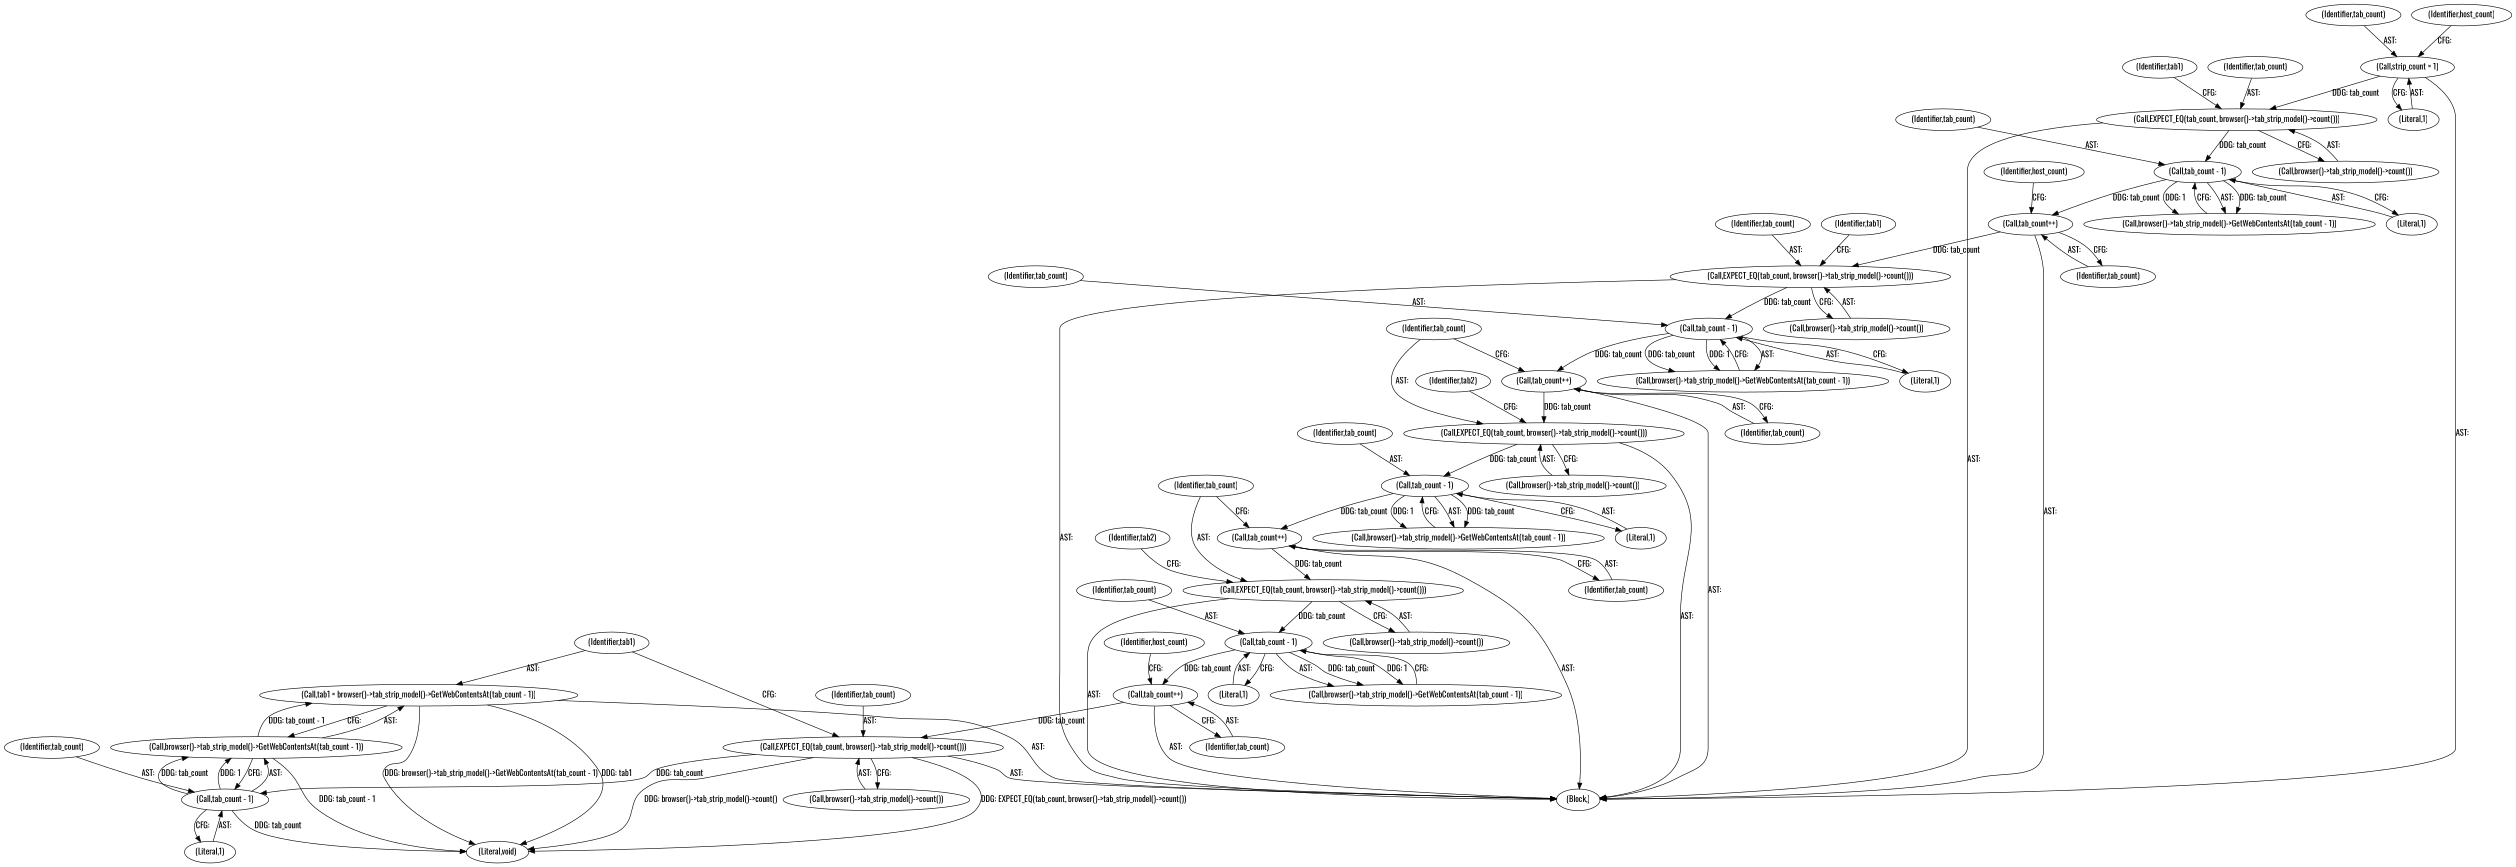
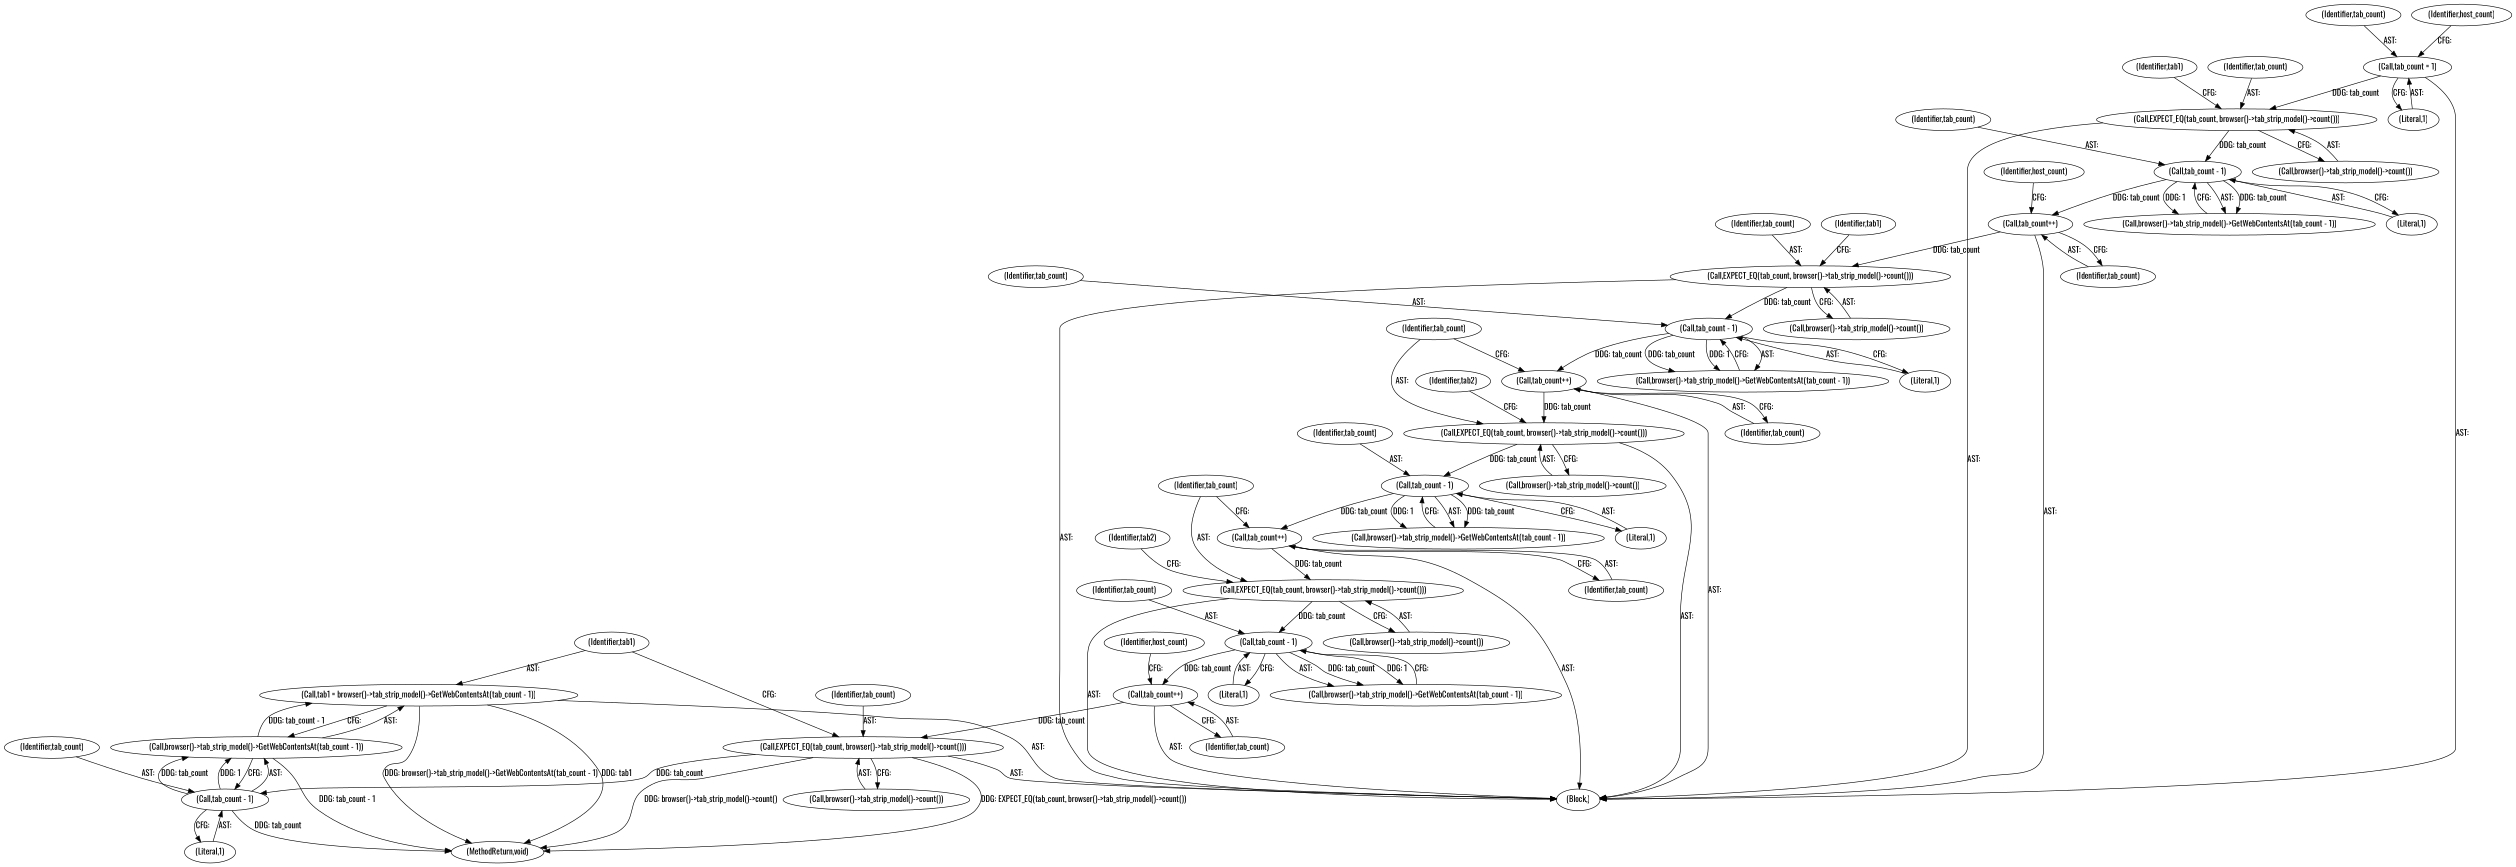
  digraph {
    fontname=Oswald
    node [fontname=Oswald]
    edge [fontname=Oswald]
    n1 [label="(Call,tab1 = browser()->tab_strip_model()->GetWebContentsAt(tab_count - 1))"]
    n2 [label="(Call,browser()->tab_strip_model()->GetWebContentsAt(tab_count - 1))"]
    n3 [label="(Block,)"]
-   n4 [label="(Literal,void)"]
+   n4 [label="(MethodReturn,void)"]
    n5 [label="(Call,tab_count - 1)"]
    n6 [label="(Literal,1)"]
    n7 [label="(Call,EXPECT_EQ(tab_count, browser()->tab_strip_model()->count()))"]
    n8 [label="(Call,browser()->tab_strip_model()->count())"]
    n9 [label="(Call,tab_count++)"]
    n10 [label="(Identifier,tab_count)"]
    n11 [label="(Call,tab_count - 1)"]
    n12 [label="(Call,browser()->tab_strip_model()->GetWebContentsAt(tab_count - 1))"]
    n13 [label="(Literal,1)"]
    n14 [label="(Call,EXPECT_EQ(tab_count, browser()->tab_strip_model()->count()))"]
    n15 [label="(Call,browser()->tab_strip_model()->count())"]
    n16 [label="(Call,tab_count++)"]
    n17 [label="(Identifier,tab_count)"]
    n18 [label="(Call,tab_count - 1)"]
    n19 [label="(Literal,1)"]
    n20 [label="(Call,browser()->tab_strip_model()->GetWebContentsAt(tab_count - 1))"]
    n21 [label="(Call,EXPECT_EQ(tab_count, browser()->tab_strip_model()->count()))"]
    n22 [label="(Call,browser()->tab_strip_model()->count())"]
    n23 [label="(Call,tab_count++)"]
    n24 [label="(Identifier,tab_count)"]
    n25 [label="(Call,tab_count - 1)"]
    n26 [label="(Literal,1)"]
    n27 [label="(Call,browser()->tab_strip_model()->GetWebContentsAt(tab_count - 1))"]
    n28 [label="(Call,EXPECT_EQ(tab_count, browser()->tab_strip_model()->count()))"]
    n29 [label="(Call,browser()->tab_strip_model()->count())"]
    n30 [label="(Call,tab_count++)"]
    n31 [label="(Identifier,tab_count)"]
    n32 [label="(Call,tab_count - 1)"]
    n33 [label="(Literal,1)"]
    n34 [label="(Call,browser()->tab_strip_model()->GetWebContentsAt(tab_count - 1))"]
    n35 [label="(Call,EXPECT_EQ(tab_count, browser()->tab_strip_model()->count()))"]
    n36 [label="(Call,browser()->tab_strip_model()->count())"]
-   n37 [label="(Call,strip_count = 1)"]
+   n37 [label="(Call,tab_count = 1)"]
    n38 [label="(Literal,1)"]
    n39 [label="(Identifier,tab2)"]
    n40 [label="(Identifier,tab_count)"]
    n41 [label="(Identifier,host_count)"]
    n42 [label="(Identifier,tab_count)"]
    n43 [label="(Identifier,tab2)"]
    n44 [label="(Identifier,tab1)"]
    n45 [label="(Identifier,tab_count)"]
    n46 [label="(Identifier,tab_count)"]
    n47 [label="(Identifier,tab_count)"]
    n48 [label="(Identifier,tab1)"]
    n49 [label="(Identifier,tab_count)"]
    n50 [label="(Identifier,tab_count)"]
    n51 [label="(Identifier,tab_count)"]
    n52 [label="(Identifier,tab_count)"]
    n53 [label="(Identifier,host_count)"]
    n54 [label="(Identifier,tab1)"]
    n55 [label="(Identifier,tab_count)"]
    n56 [label="(Identifier,host_count)"]
    n57 [label="(Identifier,tab_count)"]
    n1 -> n2 [label="CFG: "]
    n1 -> n3 [label="AST: "]
    n1 -> n4 [label="DDG: browser()->tab_strip_model()->GetWebContentsAt(tab_count - 1)"]
    n1 -> n4 [label="DDG: tab1"]
    n2 -> n1 [label="AST: "]
    n2 -> n1 [label="DDG: tab_count - 1"]
    n2 -> n4 [label="DDG: tab_count - 1"]
    n2 -> n5 [label="CFG: "]
    n5 -> n2 [label="AST: "]
    n5 -> n2 [label="DDG: tab_count"]
    n5 -> n2 [label="DDG: 1"]
    n5 -> n4 [label="DDG: tab_count"]
    n5 -> n6 [label="CFG: "]
    n6 -> n5 [label="AST: "]
    n7 -> n3 [label="AST: "]
    n7 -> n4 [label="DDG: browser()->tab_strip_model()->count()"]
    n7 -> n4 [label="DDG: EXPECT_EQ(tab_count, browser()->tab_strip_model()->count())"]
    n7 -> n5 [label="DDG: tab_count"]
    n7 -> n8 [label="CFG: "]
    n8 -> n7 [label="AST: "]
    n9 -> n3 [label="AST: "]
    n9 -> n7 [label="DDG: tab_count"]
    n9 -> n10 [label="CFG: "]
    n10 -> n9 [label="AST: "]
    n11 -> n9 [label="DDG: tab_count"]
    n11 -> n12 [label="AST: "]
    n11 -> n12 [label="DDG: tab_count"]
    n11 -> n12 [label="DDG: 1"]
    n11 -> n13 [label="CFG: "]
    n12 -> n11 [label="CFG: "]
    n13 -> n11 [label="AST: "]
    n14 -> n3 [label="AST: "]
    n14 -> n11 [label="DDG: tab_count"]
    n14 -> n15 [label="CFG: "]
    n15 -> n14 [label="AST: "]
    n16 -> n3 [label="AST: "]
    n16 -> n14 [label="DDG: tab_count"]
    n16 -> n17 [label="CFG: "]
    n17 -> n16 [label="AST: "]
    n18 -> n16 [label="DDG: tab_count"]
    n18 -> n19 [label="CFG: "]
    n18 -> n20 [label="AST: "]
    n18 -> n20 [label="DDG: tab_count"]
    n18 -> n20 [label="DDG: 1"]
    n19 -> n18 [label="AST: "]
    n20 -> n18 [label="CFG: "]
    n21 -> n3 [label="AST: "]
    n21 -> n18 [label="DDG: tab_count"]
    n21 -> n22 [label="CFG: "]
    n22 -> n21 [label="AST: "]
    n23 -> n3 [label="AST: "]
    n23 -> n21 [label="DDG: tab_count"]
    n23 -> n24 [label="CFG: "]
    n24 -> n23 [label="AST: "]
    n25 -> n23 [label="DDG: tab_count"]
    n25 -> n26 [label="CFG: "]
    n25 -> n27 [label="AST: "]
    n25 -> n27 [label="DDG: tab_count"]
    n25 -> n27 [label="DDG: 1"]
    n26 -> n25 [label="AST: "]
    n27 -> n25 [label="CFG: "]
    n28 -> n3 [label="AST: "]
    n28 -> n25 [label="DDG: tab_count"]
    n28 -> n29 [label="CFG: "]
    n29 -> n28 [label="AST: "]
    n30 -> n3 [label="AST: "]
    n30 -> n28 [label="DDG: tab_count"]
    n30 -> n31 [label="CFG: "]
    n31 -> n30 [label="AST: "]
    n32 -> n30 [label="DDG: tab_count"]
    n32 -> n33 [label="CFG: "]
    n32 -> n34 [label="AST: "]
    n32 -> n34 [label="DDG: tab_count"]
    n32 -> n34 [label="DDG: 1"]
    n33 -> n32 [label="AST: "]
    n34 -> n32 [label="CFG: "]
    n35 -> n3 [label="AST: "]
    n35 -> n32 [label="DDG: tab_count"]
    n35 -> n36 [label="CFG: "]
    n36 -> n35 [label="AST: "]
    n37 -> n3 [label="AST: "]
    n37 -> n35 [label="DDG: tab_count"]
    n37 -> n38 [label="CFG: "]
    n38 -> n37 [label="AST: "]
    n39 -> n21 [label="CFG: "]
    n40 -> n28 [label="AST: "]
    n41 -> n30 [label="CFG: "]
    n42 -> n14 [label="AST: "]
    n42 -> n16 [label="CFG: "]
    n43 -> n14 [label="CFG: "]
    n44 -> n28 [label="CFG: "]
    n45 -> n37 [label="AST: "]
    n46 -> n18 [label="AST: "]
    n47 -> n11 [label="AST: "]
    n48 -> n35 [label="CFG: "]
    n49 -> n21 [label="AST: "]
    n49 -> n23 [label="CFG: "]
    n50 -> n32 [label="AST: "]
    n51 -> n5 [label="AST: "]
    n52 -> n25 [label="AST: "]
    n53 -> n9 [label="CFG: "]
    n54 -> n1 [label="AST: "]
    n54 -> n7 [label="CFG: "]
    n55 -> n7 [label="AST: "]
    n56 -> n37 [label="CFG: "]
    n57 -> n35 [label="AST: "]
  }
